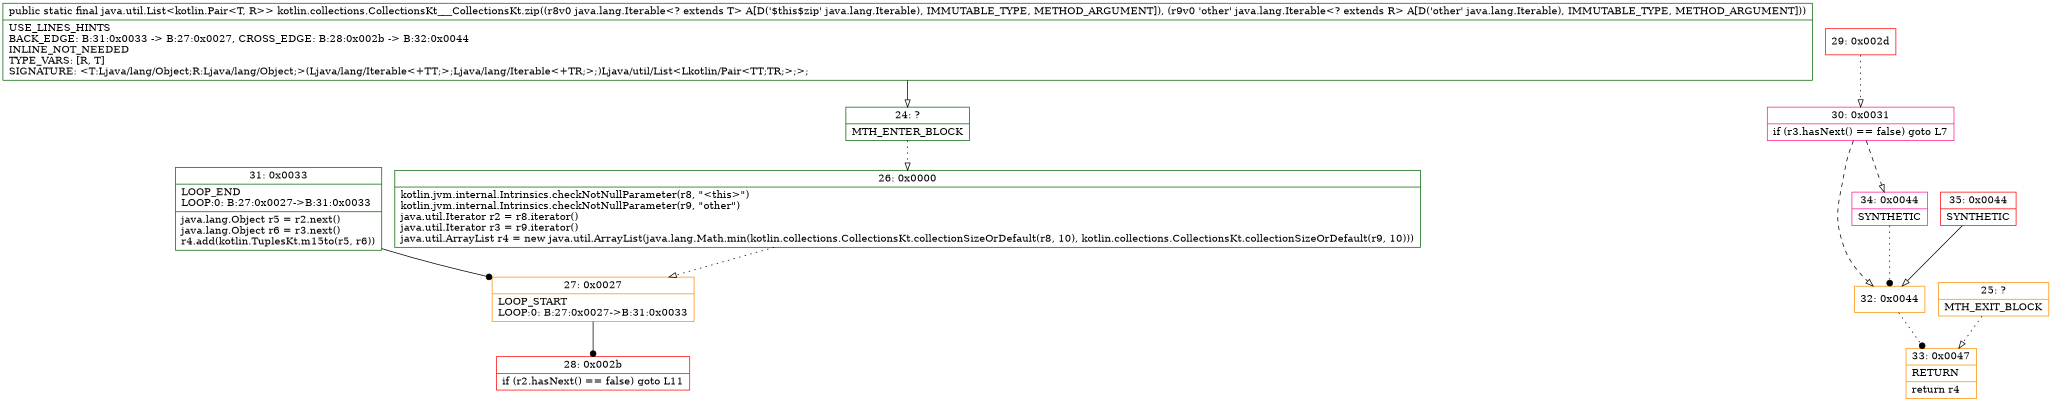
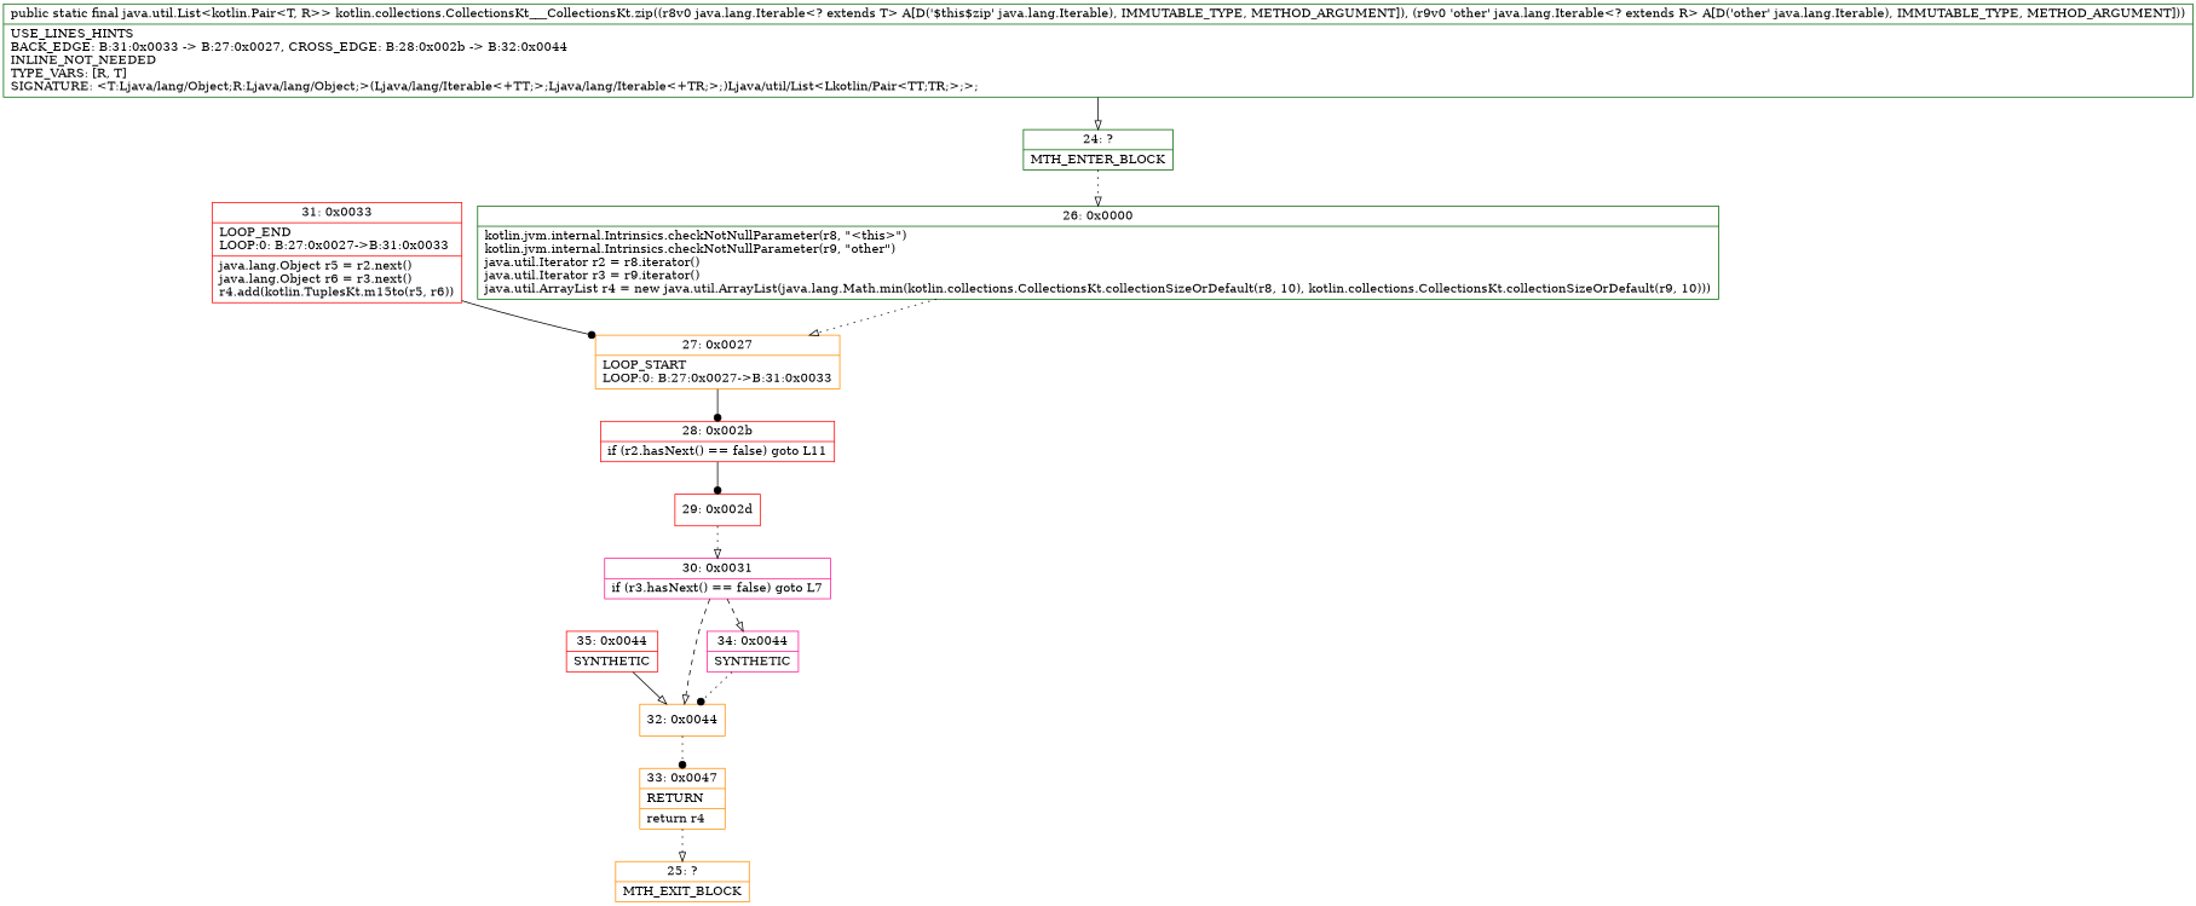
  digraph {
    node [color=darkgreen shape=record]
    edge [arrowhead=onormal style=dotted]
    n1 [label="{24\:\ ?|MTH_ENTER_BLOCK\l}"]
    n2 [label="{26\:\ 0x0000|kotlin.jvm.internal.Intrinsics.checkNotNullParameter(r8, \"\<this\>\")\lkotlin.jvm.internal.Intrinsics.checkNotNullParameter(r9, \"other\")\ljava.util.Iterator r2 = r8.iterator()\ljava.util.Iterator r3 = r9.iterator()\ljava.util.ArrayList r4 = new java.util.ArrayList(java.lang.Math.min(kotlin.collections.CollectionsKt.collectionSizeOrDefault(r8, 10), kotlin.collections.CollectionsKt.collectionSizeOrDefault(r9, 10)))\l}"]
    n3 [color=darkorange label="{27\:\ 0x0027|LOOP_START\lLOOP:0: B:27:0x0027\-\>B:31:0x0033\l}"]
    n4 [color=red label="{28\:\ 0x002b|if (r2.hasNext() == false) goto L11\l}"]
    n5 [color=red label="{29\:\ 0x002d}"]
    n6 [color=deeppink label="{30\:\ 0x0031|if (r3.hasNext() == false) goto L7\l}"]
    n7 [color=red label="{35\:\ 0x0044|SYNTHETIC\l}"]
    n8 [color=darkorange label="{32\:\ 0x0044}"]
    n9 [color=deeppink label="{34\:\ 0x0044|SYNTHETIC\l}"]
-   n10 [label="{31\:\ 0x0033|LOOP_END\lLOOP:0: B:27:0x0027\-\>B:31:0x0033\l|java.lang.Object r5 = r2.next()\ljava.lang.Object r6 = r3.next()\lr4.add(kotlin.TuplesKt.m15to(r5, r6))\l}"]
+   n10 [color=red label="{31\:\ 0x0033|LOOP_END\lLOOP:0: B:27:0x0027\-\>B:31:0x0033\l|java.lang.Object r5 = r2.next()\ljava.lang.Object r6 = r3.next()\lr4.add(kotlin.TuplesKt.m15to(r5, r6))\l}"]
    n11 [color=darkorange label="{33\:\ 0x0047|RETURN\l|return r4\l}"]
    n12 [color=darkorange label="{25\:\ ?|MTH_EXIT_BLOCK\l}"]
    n13 [label="{public static final java.util.List\<kotlin.Pair\<T, R\>\> kotlin.collections.CollectionsKt___CollectionsKt.zip((r8v0 java.lang.Iterable\<? extends T\> A[D('$this$zip' java.lang.Iterable), IMMUTABLE_TYPE, METHOD_ARGUMENT]), (r9v0 'other' java.lang.Iterable\<? extends R\> A[D('other' java.lang.Iterable), IMMUTABLE_TYPE, METHOD_ARGUMENT]))  | USE_LINES_HINTS\lBACK_EDGE: B:31:0x0033 \-\> B:27:0x0027, CROSS_EDGE: B:28:0x002b \-\> B:32:0x0044\lINLINE_NOT_NEEDED\lTYPE_VARS: [R, T]\lSIGNATURE: \<T:Ljava\/lang\/Object;R:Ljava\/lang\/Object;\>(Ljava\/lang\/Iterable\<+TT;\>;Ljava\/lang\/Iterable\<+TR;\>;)Ljava\/util\/List\<Lkotlin\/Pair\<TT;TR;\>;\>;\l}"]
    n1 -> n2
    n2 -> n3
    n3 -> n4 [arrowhead=dot style=solid]
+   n4 -> n5 [arrowhead=dot style=solid]
    n5 -> n6
    n6 -> n8 [style=dashed]
    n6 -> n9 [style=dashed]
    n7 -> n8 [style=solid]
    n8 -> n11 [arrowhead=dot]
    n9 -> n8 [arrowhead=dot]
    n10 -> n3 [arrowhead=dot style=solid]
-   n12 -> n11
+   n11 -> n12
    n13 -> n1 [style=solid]
  }
